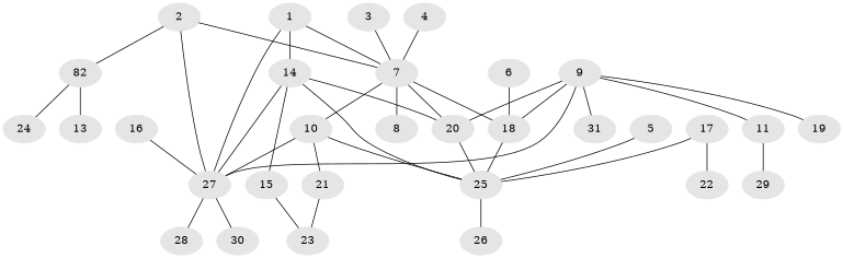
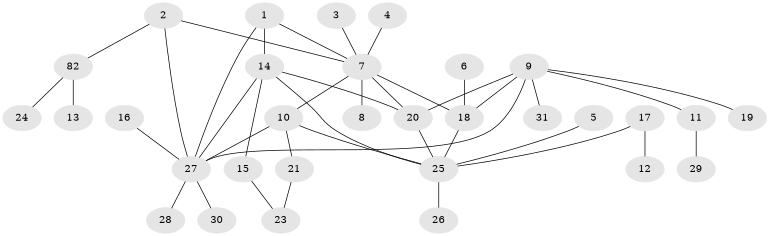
  graph {
    node [color=gray90 style=filled]
    edge [weight=1.0]
    1
    7
    14
    27
    8
    10
    18
    20
    25
    15
    28
    30
    2
    n14 [label=82]
    13
    24
    3
    4
    5
    26
    6
    21
    9
    11
    19
    31
    29
    23
    16
    17
-   22
+   22 [label=12]
    1 -- 7
    1 -- 14
    1 -- 27
    7 -- 8
    7 -- 10
    7 -- 18
    7 -- 20 [weight=2.0]
    14 -- 27
    14 -- 20
    14 -- 25
    14 -- 15
    27 -- 28
    27 -- 30
    10 -- 27
    10 -- 25
    10 -- 21
    18 -- 25
    20 -- 25
    25 -- 26
    15 -- 23
    2 -- 7
    2 -- 27
    2 -- n14
    n14 -- 13
    n14 -- 24
    3 -- 7
    4 -- 7
    5 -- 25
    6 -- 18
    21 -- 23
    9 -- 27
    9 -- 18
    9 -- 20
    9 -- 11
    9 -- 19
    9 -- 31
    11 -- 29
    16 -- 27
    17 -- 25
    17 -- 22
  }
